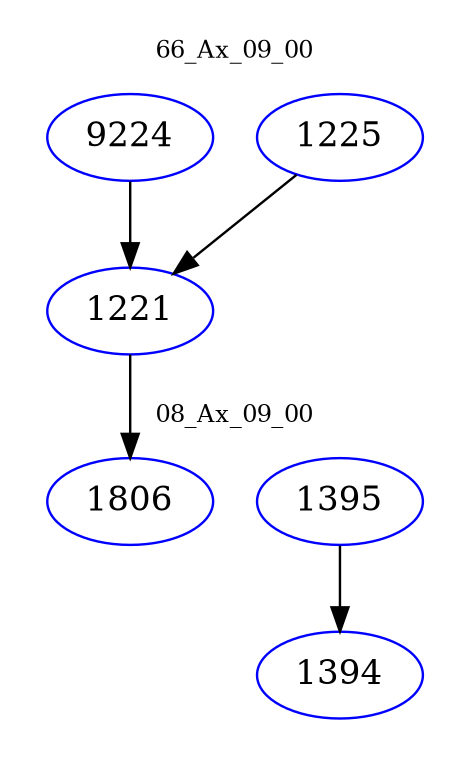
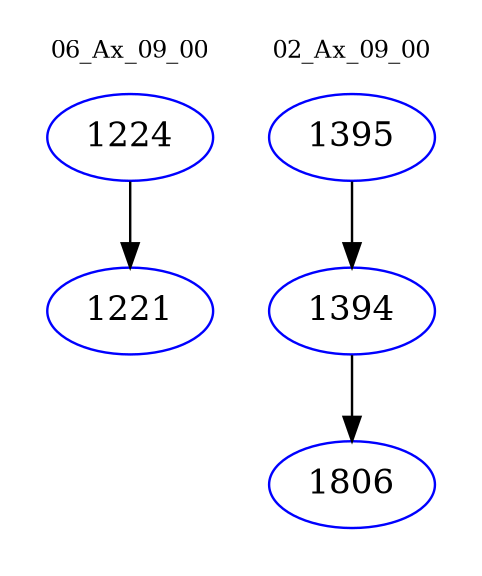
  digraph {
    node [color=blue]
    edge [color=black]
-   n1 [label=1225]
    n2 [label=1221]
-   n3 [label=9224]
+   n3 [label=1224]
    n4 [label=1395]
    n5 [label=1394]
    n6 [label=1806]
    subgraph cluster_1 {
      color=white
      fontsize=10
-     label="66_Ax_09_00"
-     n1
+     label="06_Ax_09_00"
      n2
      n3
    }
    subgraph cluster_2 {
      color=white
      fontsize=10
-     label="08_Ax_09_00"
+     label="02_Ax_09_00"
      n4
      n5
      n6
    }
-   n1 -> n2
    n3 -> n2
    n4 -> n5
-   n2 -> n6
+   n5 -> n6
  }
